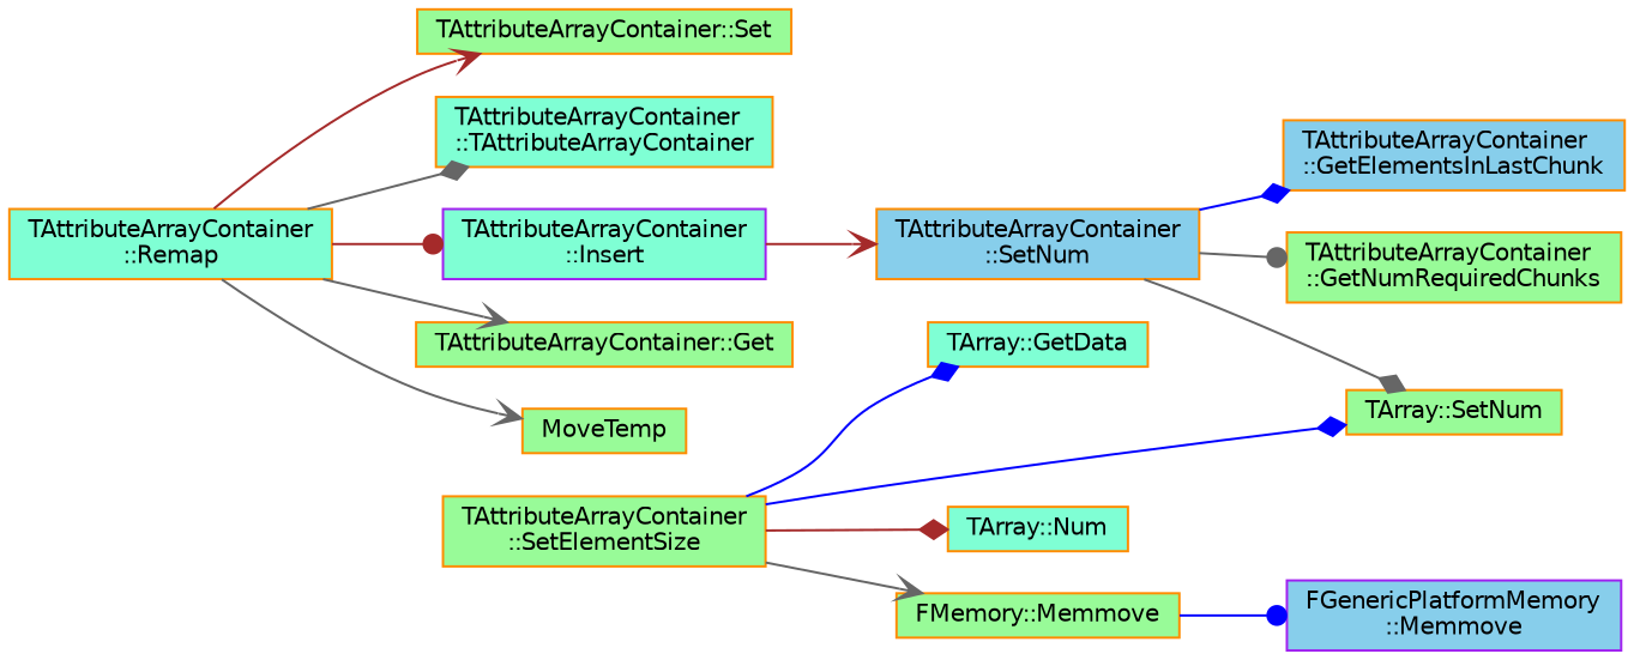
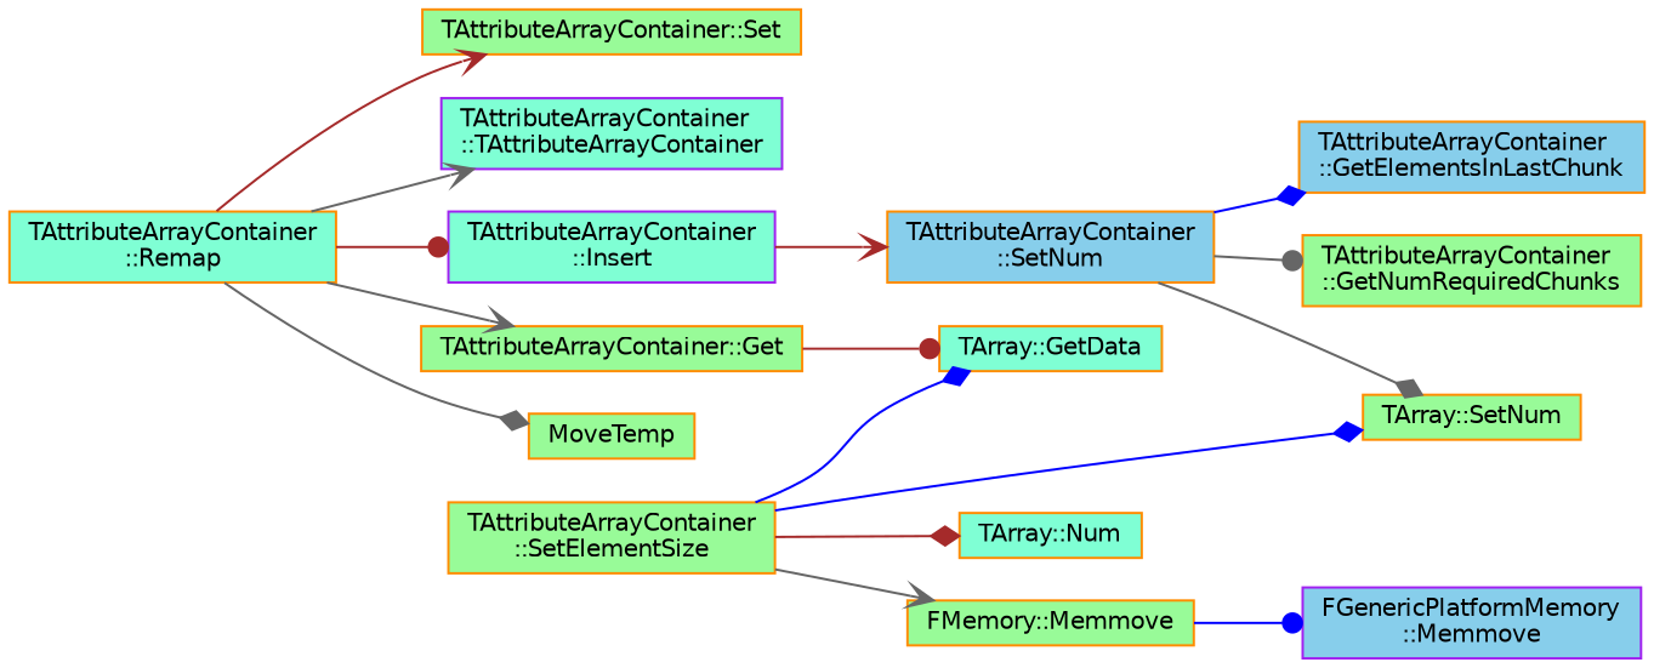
  digraph {
    rankdir=LR
    node [color=darkorange fillcolor=palegreen fontname=Helvetica fontsize=10 shape=box style=filled]
    edge [arrowhead=vee color=gray40 fontname=Helvetica fontsize=10 labelfontname=Helvetica labelfontsize=10 style=solid]
    n1 [fillcolor=aquamarine fontcolor=black height=0.2 label="TAttributeArrayContainer\l::Remap" width=0.4]
-   n2 [fillcolor=aquamarine height=0.2 label="TAttributeArrayContainer\l::TAttributeArrayContainer" width=0.4]
+   n2 [color=purple fillcolor=aquamarine height=0.2 label="TAttributeArrayContainer\l::TAttributeArrayContainer" width=0.4]
    n3 [height=0.2 label="TAttributeArrayContainer::Get" width=0.4]
    n4 [color=purple fillcolor=aquamarine height=0.2 label="TAttributeArrayContainer\l::Insert" width=0.4]
    n5 [height=0.2 label=MoveTemp width=0.4]
    n6 [height=0.2 label="TAttributeArrayContainer::Set" width=0.4]
    n7 [fillcolor=aquamarine height=0.2 label="TArray::GetData" width=0.4]
    n8 [fillcolor=skyblue height=0.2 label="TAttributeArrayContainer\l::SetNum" width=0.4]
    n9 [fillcolor=skyblue height=0.2 label="TAttributeArrayContainer\l::GetElementsInLastChunk" width=0.4]
    n10 [height=0.2 label="TAttributeArrayContainer\l::GetNumRequiredChunks" width=0.4]
    n11 [height=0.2 label="TArray::SetNum" width=0.4]
    n12 [height=0.2 label="TAttributeArrayContainer\l::SetElementSize" width=0.4]
    n13 [height=0.2 label="FMemory::Memmove" width=0.4]
    n14 [fillcolor=aquamarine height=0.2 label="TArray::Num" width=0.4]
    n15 [color=purple fillcolor=skyblue height=0.2 label="FGenericPlatformMemory\l::Memmove" width=0.4]
-   n1 -> n2 [arrowhead=diamond]
+   n1 -> n2
    n1 -> n3
    n1 -> n4 [arrowhead=dot color=brown]
-   n1 -> n5
+   n1 -> n5 [arrowhead=diamond]
    n1 -> n6 [color=brown]
+   n3 -> n7 [arrowhead=dot color=brown]
    n4 -> n8 [color=brown]
    n8 -> n9 [arrowhead=diamond color=blue]
    n8 -> n10 [arrowhead=dot]
    n8 -> n11 [arrowhead=diamond]
    n12 -> n7 [arrowhead=diamond color=blue]
    n12 -> n11 [arrowhead=diamond color=blue]
    n12 -> n13
    n12 -> n14 [arrowhead=diamond color=brown]
    n13 -> n15 [arrowhead=dot color=blue]
  }
